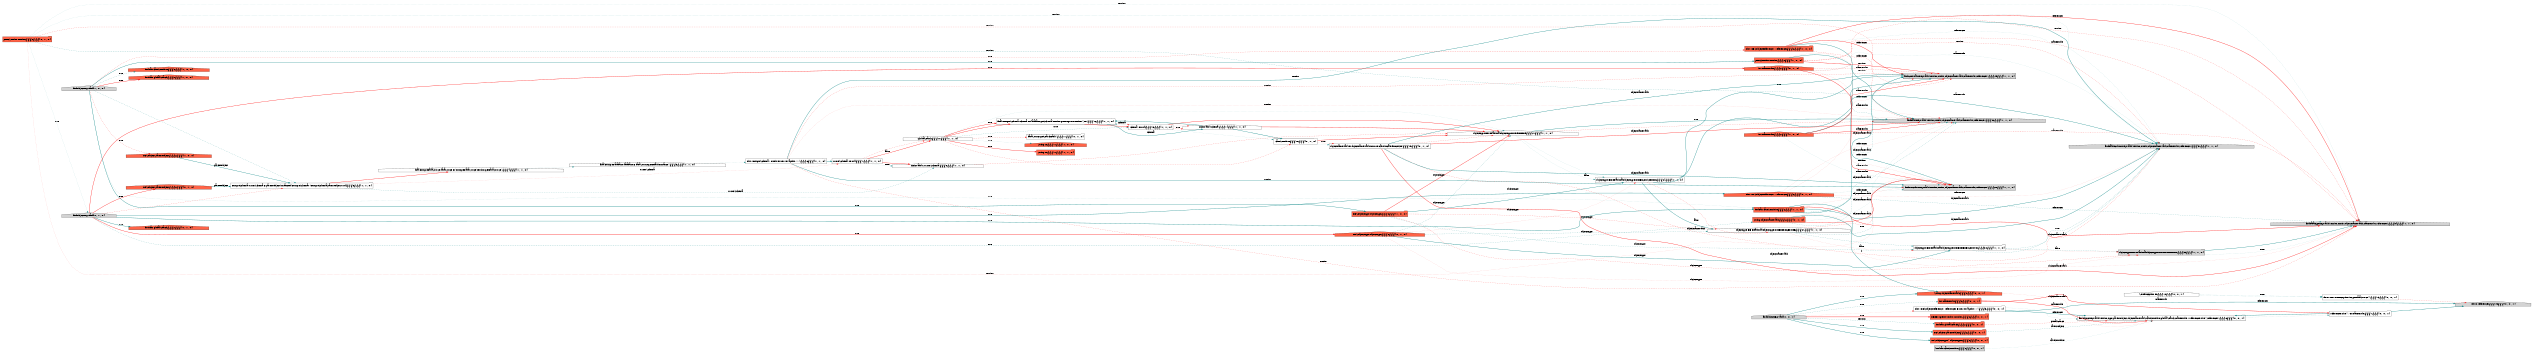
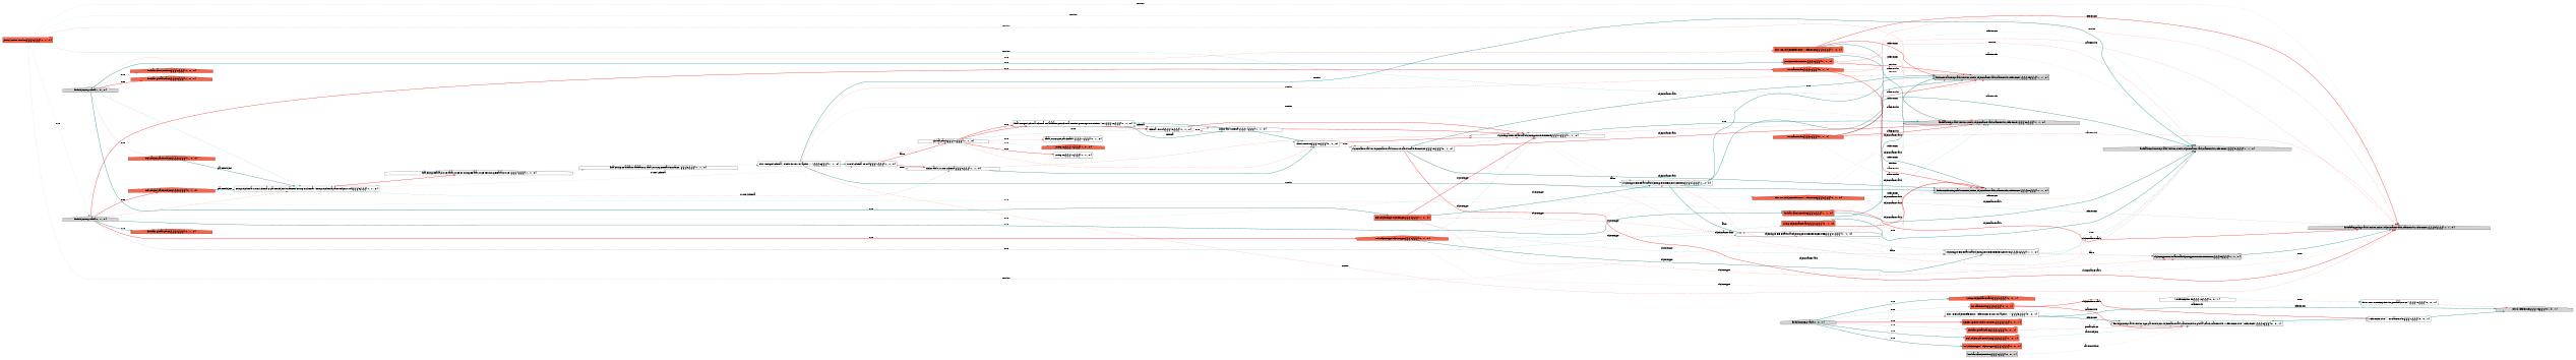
  digraph {
    rankdir=LR
    node [fillcolor=tomato shape=folder style=filled]
    edge [color=teal style=bold]
    n1 [fillcolor=white label="final PostgreDatabase database = dataSource.getDefaultInstance()@@@5@@@['1', '1', '0']" shape=house]
    n2 [fillcolor=white label="List<PostgreSchema> nsList = new ArrayList<>()@@@6@@@['1', '1', '0']"]
    n3 [fillcolor=lightgray label="findTableColumnsByMask(session,nsList,objectNameMask,maxResults,references)@@@31@@@['1', '1', '0']" shape=house]
    n4 [fillcolor=lightgray label="findTablesByMask(session,nsList,objectNameMask,maxResults,references)@@@22@@@['1', '1', '0']" shape=house]
    n5 [fillcolor=lightgray label="findProceduresByMask(session,nsList,objectNameMask,maxResults,references)@@@28@@@['1', '1', '0']"]
    n6 [fillcolor=lightgray label="findConstraintsByMask(session,nsList,objectNameMask,maxResults,references)@@@25@@@['1', '1', '0']"]
    n7 [fillcolor=lightgray label="findDataTypesByMask(session,nsList,objectNameMask,maxResults,references)@@@34@@@['1', '1', '0']" shape=house]
    n8 [fillcolor=white label="ownerSchema != null@@@7@@@['1', '1', '0']"]
    n9 [label="List<DBSObjectReference> references@@@2@@@['1', '0', '0']"]
    n10 [fillcolor=white label="objectType == RelationalObjectType.TYPE_TABLE@@@21@@@['1', '1', '0']" shape=house]
    n11 [fillcolor=white label="objectType == RelationalObjectType.TYPE_CONSTRAINT@@@24@@@['1', '1', '0']"]
    n12 [fillcolor=white label="objectType == RelationalObjectType.TYPE_PROCEDURE@@@27@@@['1', '1', '0']" shape=house]
    n13 [fillcolor=lightgray label="objectType == RelationalObjectType.TYPE_DATA_TYPE@@@33@@@['1', '1', '0']"]
    n14 [label="List<DBSObjectReference> references@@@2@@@['0', '1', '0']" shape=house]
-   n15 [label="String sn@@@11@@@['1', '1', '0']"]
+   n15 [fillcolor=white label="String sn@@@11@@@['1', '1', '0']"]
    n16 [fillcolor=white label="throw new DBException(ex,getDataSource())@@@13@@@['0', '0', '1']"]
    n17 [fillcolor=lightgray label="return references@@@15@@@['0', '0', '1']" shape=house]
    n18 [fillcolor=white label="final PostgreSchema schema = database.getSchema(session.getProgressMonitor(),sn)@@@12@@@['1', '1', '0']"]
    n19 [fillcolor=white label="schema != null@@@13@@@['1', '1', '0']"]
    n20 [fillcolor=white label="nsList.add(schema)@@@14@@@['1', '1', '0']" shape=house]
    n21 [fillcolor=white label="!caseSensitive@@@18@@@['0', '1', '0']"]
    n22 [fillcolor=white label="PostgreSchema ownerSchema = parentObject instanceof PostgreSchema? (PostgreSchema)parentObject: null@@@3@@@['1', '1', '0']"]
    n23 [fillcolor=white label="final PostgreDataSource dataSource = (PostgreDataSource)session.getDataSource()@@@4@@@['1', '1', '0']" shape=house]
    n24 [fillcolor=white label="nsList.add(0,ownerSchema)@@@8@@@['1', '1', '0']" shape=house]
    n25 [fillcolor=white label="!globalSearch@@@10@@@['1', '1', '0']" shape=house]
    n26 [fillcolor=lightgray label="findObjectsByMask['1', '0', '0']" shape=house]
    n27 [label="boolean caseSensitive@@@2@@@['1', '0', '0']" shape=house]
    n28 [label="boolean caseSensitive@@@2@@@['1', '1', '0']"]
    n29 [label="DBSObject parentObject@@@2@@@['1', '0', '0']" shape=house]
    n30 [label="boolean globalSearch@@@2@@@['1', '0', '0']" shape=house]
    n31 [label="JDBCSession session@@@2@@@['1', '0', '0']"]
    n32 [label="DBSObjectType objectType@@@2@@@['1', '0', '0']"]
    n33 [label="String objectNameMask@@@2@@@['0', '0', '1']" shape=house]
    n34 [label="int maxResults@@@2@@@['1', '0', '0']" shape=house]
    n35 [fillcolor=white label="objectType == RelationalObjectType.TYPE_TABLE_COLUMN@@@30@@@['1', '1', '0']"]
    n36 [fillcolor=white label="dataSource.getSearchPath()@@@11@@@['0', '1', '0']"]
    n37 [fillcolor=lightgray label="findObjectsByMask['0', '0', '1']" shape=house]
    n38 [label="DBSObjectType(( objectTypes@@@2@@@['0', '0', '1']"]
    n39 [label="boolean globalSearch@@@2@@@['0', '0', '1']"]
    n40 [label="DBRProgressMonitor monitor@@@2@@@['0', '0', '1']"]
    n41 [label="DBSObject parentObject@@@2@@@['0', '0', '1']"]
    n42 [label="int maxResults@@@2@@@['0', '0', '1']"]
    n43 [fillcolor=white label="List<DBSObjectReference> references = new ArrayList<>()@@@3@@@['0', '0', '1']"]
    n44 [fillcolor=white label="findObjectsByMask(session,type,parentObject,objectNameMask,caseSensitive,globalSearch,maxResults - references.size(),references)@@@6@@@['0', '0', '1']"]
    n45 [fillcolor=lightgray label="boolean caseSensitive@@@2@@@['0', '0', '1']"]
    n46 [fillcolor=white label="references.size() >= maxResults@@@7@@@['0', '0', '1']"]
    n47 [fillcolor=white label="objectNameMask = objectNameMask.toLowerCase(Locale.ENGLISH)@@@19@@@['0', '1', '0']"]
    n48 [label="int maxResults@@@2@@@['0', '1', '0']" shape=house]
    n49 [label="DBSObject parentObject@@@2@@@['0', '1', '0']" shape=house]
    n50 [label="JDBCSession session@@@2@@@['0', '1', '0']"]
    n51 [fillcolor=lightgray label="findObjectsByMask['0', '1', '0']" shape=house]
    n52 [label="String objectNameMask@@@2@@@['0', '1', '0']"]
    n53 [label="DBSObjectType objectType@@@2@@@['0', '1', '0']" shape=house]
    n54 [label="boolean globalSearch@@@2@@@['0', '1', '0']" shape=house]
    n55 [label="String sn@@@11@@@['1', '0', '0']" shape=house]
    n56 [fillcolor=white label="SQLException ex@@@12@@@['0', '0', '1']" shape=house]
    n1 -> n2 [style=dotted]
    n2 -> n3 [label=nsList]
    n2 -> n4 [color=red label=nsList style=dotted]
    n2 -> n5 [label=nsList]
    n2 -> n6 [color=red label=nsList style=dashed]
    n2 -> n7 [color=red label=nsList style=dashed]
    n2 -> n8
    n8 -> n24 [label=true style=dotted]
    n8 -> n24 [color=red]
    n8 -> n25 [color=red style=dashed]
    n8 -> n25 [color=red label=false]
    n9 -> n3 [label=references style=dotted]
    n9 -> n4 [color=red label=references style=dashed]
    n9 -> n5 [label=references]
    n9 -> n6 [color=red label=references]
    n9 -> n7 [color=red label=references]
    n10 -> n4 [color=red style=dashed]
    n10 -> n4 [label=true]
    n10 -> n11 [style=dotted]
    n10 -> n11 [label=false style=dotted]
    n11 -> n6 [label=true]
    n11 -> n6
    n11 -> n12 [color=red style=dashed]
    n11 -> n12 [label=false]
    n12 -> n5 [color=red style=dashed]
    n12 -> n5 [label=true style=dashed]
    n12 -> n35 [color=red label=false style=dotted]
    n12 -> n35 [style=dashed]
    n13 -> n7 [label=true style=dotted]
    n13 -> n7
    n14 -> n3 [color=red label=references style=dotted]
    n14 -> n4 [color=red label=references style=dotted]
    n14 -> n5 [label=references style=dotted]
    n14 -> n6 [color=red label=references style=dotted]
    n14 -> n7 [label=references style=dashed]
    n16 -> n17 [color=red style=dashed]
    n18 -> n19 [color=red label=schema style=dotted]
    n18 -> n19 [color=red]
    n18 -> n20 [label=schema]
    n19 -> n10 [color=red]
    n19 -> n18 [style=dotted]
    n19 -> n20 [color=red style=dotted]
    n19 -> n20 [color=red label=true style=dashed]
    n19 -> n21 [style=dotted]
    n20 -> n10 [color=red]
    n20 -> n18
    n20 -> n21
    n21 -> n10 [color=red]
    n21 -> n47 [style=dotted]
    n21 -> n47 [color=red label=true style=dotted]
    n22 -> n8 [color=red label=ownerSchema style=dotted]
    n22 -> n23 [color=red]
    n22 -> n24 [label=ownerSchema style=dashed]
    n23 -> n1 [style=dotted]
    n24 -> n10 [color=red style=dashed]
+   n24 -> n21
    n25 -> n10 [style=dotted]
    n25 -> n15 [color=red label=true]
    n25 -> n18 [color=red]
    n25 -> n18 [color=red label=true]
    n25 -> n19 [label=true style=dashed]
    n25 -> n21 [color=red style=dashed]
    n25 -> n36 [color=red label=true style=dashed]
    n25 -> n55 [label=true style=dotted]
    n26 -> n9 [color=red label=true style=dashed]
    n26 -> n22 [style=dashed]
    n26 -> n27 [label=true style=dashed]
    n26 -> n28 [label=true style=dotted]
    n26 -> n29 [color=red label=true style=dashed]
    n26 -> n30 [color=red label=true]
    n26 -> n31 [label=true]
    n26 -> n32 [label=true]
    n28 -> n3 [label=objectNameMask]
    n28 -> n4 [label=objectNameMask style=dashed]
    n28 -> n5 [color=red label=objectNameMask style=dotted]
    n28 -> n6 [label=objectNameMask]
    n28 -> n7 [color=red label=objectNameMask]
-   n28 -> n33 [label=0]
    n29 -> n22 [label=parentObject]
    n31 -> n3 [color=red label=session style=dashed]
    n31 -> n4 [label=session]
    n31 -> n5 [color=red label=session style=dotted]
    n31 -> n6 [color=red label=session]
    n31 -> n7 [color=red label=session style=dashed]
    n32 -> n10 [color=red label=objectType]
    n32 -> n11 [label=objectType]
    n32 -> n12 [color=red label=objectType style=dashed]
    n32 -> n13 [color=red label=objectType style=dashed]
    n32 -> n35 [label=objectType style=dashed]
    n33 -> n44 [color=red label=objectNameMask style=dotted]
    n34 -> n3 [label=maxResults]
    n34 -> n4 [color=red label=maxResults]
    n34 -> n5 [label=maxResults style=dotted]
    n34 -> n6 [color=red label=maxResults]
    n34 -> n7 [color=red label=maxResults style=dashed]
    n35 -> n3 [label=true style=dashed]
    n35 -> n3 [style=dashed]
    n35 -> n13 [label=false style=dashed]
    n35 -> n13 [color=red style=dotted]
    n37 -> n33 [label=true]
    n37 -> n38 [label=true]
-   n37 -> n39 [label=session style=dashed]
+   n37 -> n39 [label=true style=dashed]
    n37 -> n40 [color=red label=true]
    n37 -> n41 [label=true]
    n37 -> n42 [label=true style=dashed]
    n37 -> n43 [color=red style=dotted]
    n39 -> n44 [color=red label=globalSearch style=dashed]
    n41 -> n44 [label=parentObject style=dashed]
    n42 -> n44 [color=red label=maxResults]
    n42 -> n46 [color=red label=maxResults]
    n43 -> n17 [label=references]
    n43 -> n44 [style=dotted]
    n43 -> n44 [label=references]
    n44 -> n46 [style=dotted]
    n45 -> n44 [label=caseSensitive style=dotted]
    n46 -> n17
    n46 -> n44
    n47 -> n3 [color=red label=objectNameMask style=dashed]
    n47 -> n4 [color=red label=objectNameMask]
    n47 -> n5 [label=objectNameMask]
    n47 -> n6 [label=objectNameMask]
    n47 -> n7 [color=red label=objectNameMask]
    n47 -> n10 [color=red style=dashed]
    n48 -> n3 [label=maxResults style=dotted]
    n48 -> n4 [color=red label=maxResults style=dotted]
    n48 -> n5 [color=red label=maxResults]
    n48 -> n6 [color=red label=maxResults style=dashed]
    n48 -> n7 [color=red label=maxResults style=dashed]
    n49 -> n22 [label=parentObject]
    n50 -> n3 [label=session style=dotted]
    n50 -> n4 [label=session style=dashed]
    n50 -> n5 [color=red label=session style=dotted]
    n50 -> n6 [color=red label=session style=dashed]
    n50 -> n7 [label=session style=dotted]
    n50 -> n51 [label=true style=dotted]
-   n51 -> n14 [label=true]
+   n51 -> n14 [label=true style=dotted]
    n51 -> n22 [color=red style=dashed]
    n51 -> n28 [label=true]
    n51 -> n48 [color=red label=true]
    n51 -> n49 [color=red label=true]
    n51 -> n52 [label=true style=dashed]
    n51 -> n53 [color=red label=true]
    n51 -> n54 [label=true]
    n52 -> n3 [label=objectNameMask]
    n52 -> n4 [label=objectNameMask style=dotted]
    n52 -> n5 [color=red label=objectNameMask]
    n52 -> n6 [label=objectNameMask style=dashed]
    n52 -> n7 [color=red label=objectNameMask style=dotted]
    n53 -> n10 [label=objectType style=dashed]
    n53 -> n11 [color=red label=objectType style=dotted]
    n53 -> n12 [label=objectType style=dashed]
    n53 -> n13 [color=red label=objectType style=dotted]
    n53 -> n35 [label=objectType]
    n56 -> n16 [label=true style=dotted]
    n56 -> n16 [style=dotted]
  }
